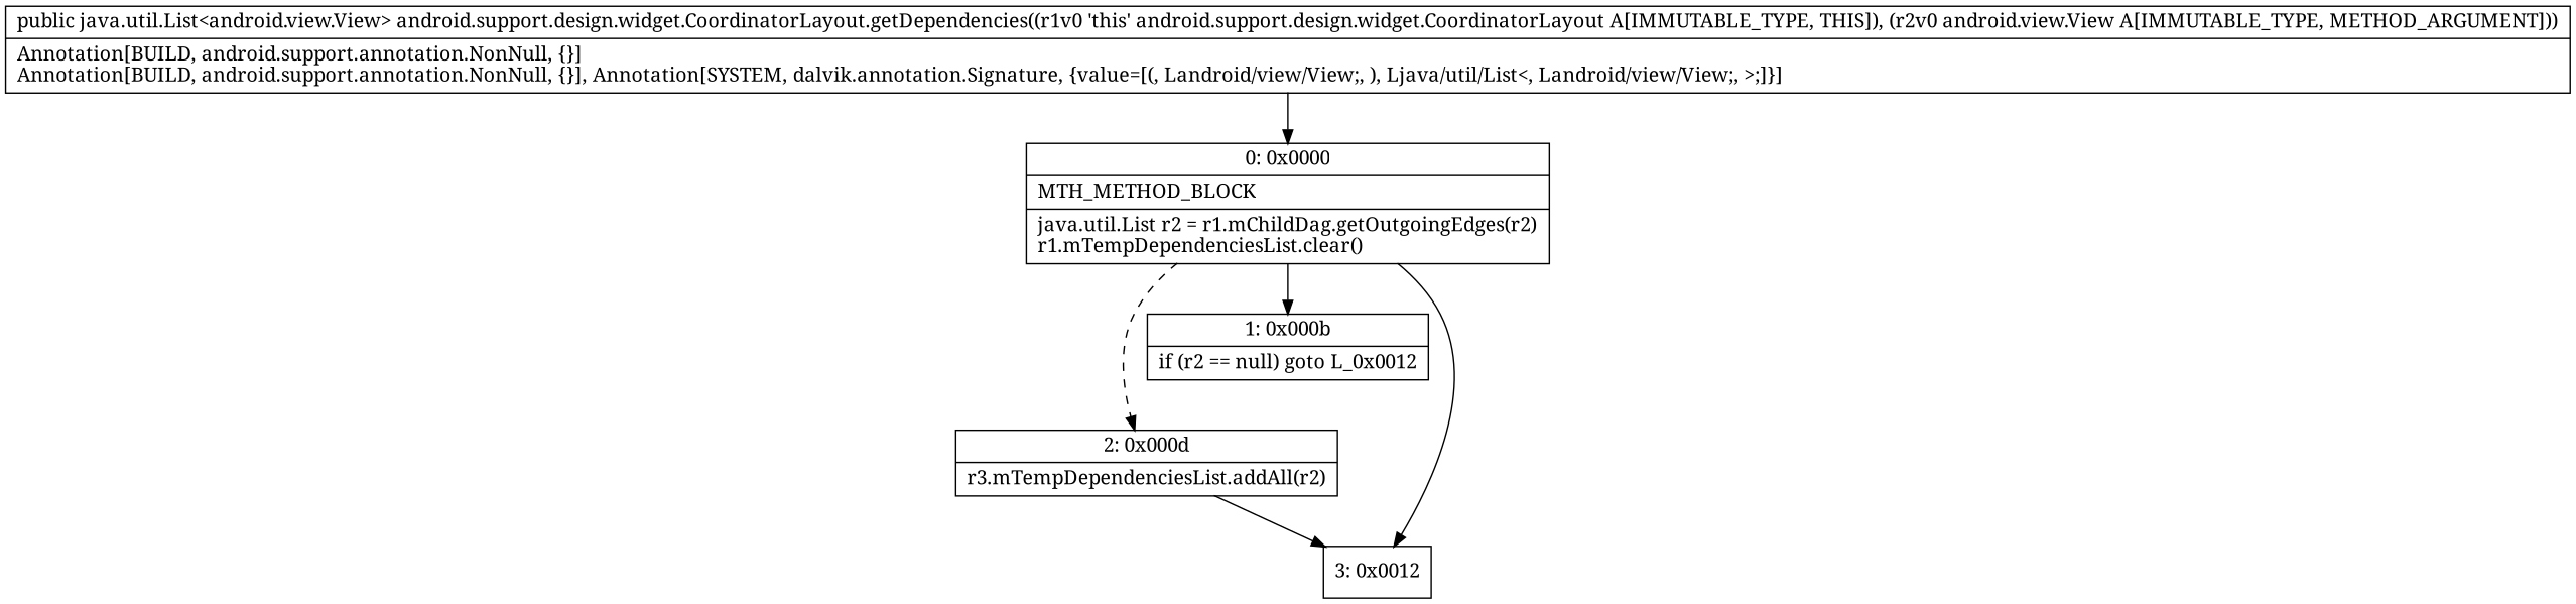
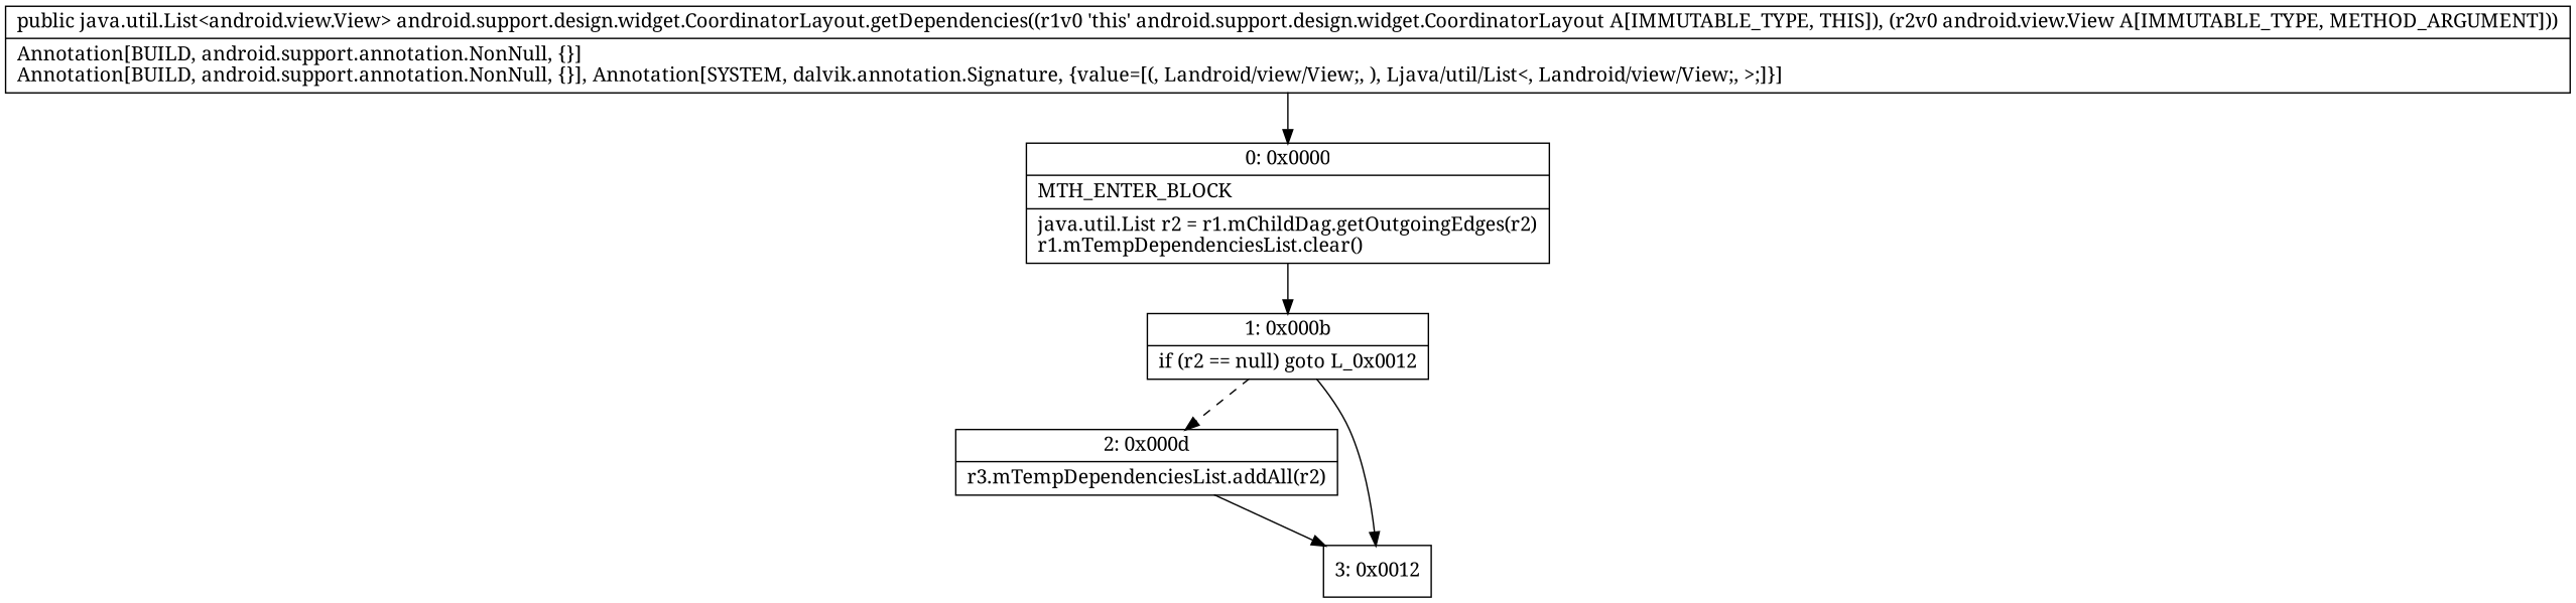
  digraph {
    fontname="Noto Serif"
    node [fontname="Noto Serif" shape=record]
    edge [fontname="Noto Serif"]
-   n1 [label="{0\:\ 0x0000|MTH_METHOD_BLOCK\l|java.util.List r2 = r1.mChildDag.getOutgoingEdges(r2)\lr1.mTempDependenciesList.clear()\l}"]
+   n1 [label="{0\:\ 0x0000|MTH_ENTER_BLOCK\l|java.util.List r2 = r1.mChildDag.getOutgoingEdges(r2)\lr1.mTempDependenciesList.clear()\l}"]
    n2 [label="{1\:\ 0x000b|if (r2 == null) goto L_0x0012\l}"]
    n3 [label="{2\:\ 0x000d|r3.mTempDependenciesList.addAll(r2)\l}"]
    n4 [label="{3\:\ 0x0012}"]
    n5 [label="{public java.util.List\<android.view.View\> android.support.design.widget.CoordinatorLayout.getDependencies((r1v0 'this' android.support.design.widget.CoordinatorLayout A[IMMUTABLE_TYPE, THIS]), (r2v0 android.view.View A[IMMUTABLE_TYPE, METHOD_ARGUMENT]))  | Annotation[BUILD, android.support.annotation.NonNull, \{\}]\lAnnotation[BUILD, android.support.annotation.NonNull, \{\}], Annotation[SYSTEM, dalvik.annotation.Signature, \{value=[(, Landroid\/view\/View;, ), Ljava\/util\/List\<, Landroid\/view\/View;, \>;]\}]\l}"]
    n1 -> n2
-   n1 -> n3 [style=dashed]
-   n1 -> n4
+   n2 -> n3 [style=dashed]
+   n2 -> n4
    n3 -> n4
    n5 -> n1
  }
